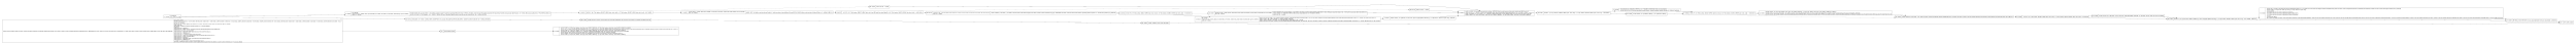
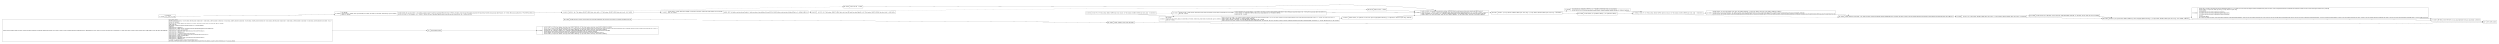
  digraph {
    fontname="Liberation Sans"
    rankdir=LR
    node [fontname="Liberation Sans" shape=record]
    edge [fontname="Liberation Sans"]
    n1 [label="{31\:\ ?|MTH_ENTER_BLOCK\l}"]
    n2 [label="{33\:\ 0x0000|0x0000: CONST  (r0 I:??[int, float, boolean, short, byte, char, OBJECT, ARRAY]) = (0 ??[int, float, boolean, short, byte, char, OBJECT, ARRAY])  (LINE:311)\l0x0001: IGET  (r1 I:java.util.concurrent.locks.ReentrantLock) = (r10 I:kotlinx.coroutines.channels.ArrayBroadcastChannel$Subscriber) kotlinx.coroutines.channels.ArrayBroadcastChannel.Subscriber.subLock java.util.concurrent.locks.ReentrantLock  (LINE:312)\l0x0003: CONST  (r2 I:??[int, float, boolean, short, byte, char, OBJECT, ARRAY]) = (0 ??[int, float, boolean, short, byte, char, OBJECT, ARRAY]) \l0x0004: MOVE  (r3 I:??[OBJECT, ARRAY]) = (r1 I:??[OBJECT, ARRAY] A[D('$this$withLock$iv' java.util.concurrent.locks.ReentrantLock)])  (LINE:389)\l0x0005: CHECK_CAST (r3 I:java.util.concurrent.locks.Lock) = (java.util.concurrent.locks.Lock) (r3 I:??[OBJECT, ARRAY]) \l0x0007: INVOKE  (r3 I:java.util.concurrent.locks.Lock) type: INTERFACE call: java.util.concurrent.locks.Lock.lock():void A[MD:():void (c)]\l0x000a: CONST  (r4 I:??[int, float, boolean, short, byte, char, OBJECT, ARRAY]) = (0 ??[int, float, boolean, short, byte, char, OBJECT, ARRAY]) \l}"]
    n3 [label="{61\:\ 0x000b|SYNTHETIC\lEXC_TOP_SPLITTER\l}"]
    n4 [label="{34\:\ 0x000b|TRY_ENTER\lTryCatch #0 \{all \-\> 0x005a, blocks: (B:34:0x000b, B:37:0x0015, B:40:0x001a, B:42:0x0020, B:43:0x0026), top: B:61:0x000b \}\lCatch: all \-\> 0x005a\l|0x000b: INVOKE  (r5 I:java.lang.Object) = (r10 I:kotlinx.coroutines.channels.ArrayBroadcastChannel$Subscriber) type: DIRECT call: kotlinx.coroutines.channels.ArrayBroadcastChannel.Subscriber.peekUnderLock():java.lang.Object A[Catch: all \-\> 0x005a, MD:():java.lang.Object (m), TRY_ENTER] (LINE:313)\l0x0010: INSTANCE_OF  (r6 I:boolean) = (r5 I:??[OBJECT, ARRAY] A[D('result' java.lang.Object)]) kotlinx.coroutines.channels.Closed A[Catch: all \-\> 0x005a] (LINE:315)\l}"]
-   n5 [label="{58\:\ 0x005a|ExcHandler: all \-\> 0x005a\l|0x005a: MOVE_EXCEPTION  (r4 I:java.lang.Throwable A[CUSTOM_DECLARE]) =  A[DONT_INLINE, ExcHandler: all \-\> 0x005a] (LINE:329)\l}"]
    n6 [label="{35\:\ 0x0012|0x0012: IF  (r6 I:??[int, boolean, OBJECT, ARRAY, byte, short, char]) == (0 ??[int, boolean, OBJECT, ARRAY, byte, short, char])  \-\> B:37:0x0015 \l}"]
    n7 [label="{59\:\ 0x005b|0x005b: INVOKE  (r3 I:java.util.concurrent.locks.Lock) type: INTERFACE call: java.util.concurrent.locks.Lock.unlock():void A[MD:():void (c)]\l}"]
    n8 [label="{36\:\ 0x0014|0x0014: GOTO  \-\> 0x0031 \l}"]
    n9 [label="{37\:\ 0x0015|TryCatch #0 \{all \-\> 0x005a, blocks: (B:34:0x000b, B:37:0x0015, B:40:0x001a, B:42:0x0020, B:43:0x0026), top: B:61:0x000b \}\lCatch: all \-\> 0x005a\l|0x0015: SGET  (r6 I:kotlinx.coroutines.internal.Symbol) =  kotlinx.coroutines.channels.AbstractChannelKt.POLL_FAILED kotlinx.coroutines.internal.Symbol A[Catch: all \-\> 0x005a] (LINE:316)\l}"]
    n10 [label="{45\:\ 0x0031|0x0032: INVOKE  (r3 I:java.util.concurrent.locks.Lock) type: INTERFACE call: java.util.concurrent.locks.Lock.unlock():void A[MD:():void (c)]\l0x0036: MOVE  (r1 I:??[OBJECT, ARRAY] A[D('$this$withLock$iv' java.util.concurrent.locks.ReentrantLock)]) = (r5 I:??[OBJECT, ARRAY])  (LINE:312)\l0x0037: INSTANCE_OF  (r2 I:boolean) = (r1 I:??[OBJECT, ARRAY] A[D('result' java.lang.Object)]) kotlinx.coroutines.channels.Closed  (LINE:332)\l0x0039: CONST  (r3 I:??[int, float, boolean, short, byte, char, OBJECT, ARRAY]) = (0 ??[int, float, boolean, short, byte, char, OBJECT, ARRAY]) \l}"]
    n11 [label="{38\:\ 0x0017|0x0017: IF  (r5 I:??[int, boolean, OBJECT, ARRAY, byte, short, char] A[D('result' java.lang.Object)]) != (r6 I:??[int, boolean, OBJECT, ARRAY, byte, short, char])  \-\> B:40:0x001a \l}"]
    n12 [label="{46\:\ 0x003a|0x003a: IF  (r2 I:??[int, boolean, OBJECT, ARRAY, byte, short, char]) == (0 ??[int, boolean, OBJECT, ARRAY, byte, short, char])  \-\> B:48:0x0040 \l}"]
    n13 [label="{47\:\ 0x003c|0x003c: MOVE  (r2 I:??[OBJECT, ARRAY]) = (r1 I:??[OBJECT, ARRAY] A[D('result' java.lang.Object)]) \l0x003d: CHECK_CAST (r2 I:kotlinx.coroutines.channels.Closed) = (kotlinx.coroutines.channels.Closed) (r2 I:??[OBJECT, ARRAY]) \l}"]
    n14 [label="{48\:\ 0x0040|0x0040: MOVE  (r2 I:??[OBJECT, ARRAY]) = (r3 I:??[OBJECT, ARRAY]) \l}"]
    n15 [label="{49\:\ 0x0041|0x0041: IF  (r2 I:??[int, boolean, OBJECT, ARRAY, byte, short, char]) != (0 ??[int, boolean, OBJECT, ARRAY, byte, short, char])  \-\> B:51:0x0044 \l}"]
    n16 [label="{51\:\ 0x0044|0x0044: CONST  (r4 I:??[int, float, boolean, short, byte, char, OBJECT, ARRAY]) = (0 ??[int, float, boolean, short, byte, char, OBJECT, ARRAY])  (LINE:387)\l0x0045: IGET  (r5 I:java.lang.Throwable) = (r2 I:kotlinx.coroutines.channels.Closed A[D('it' kotlinx.coroutines.channels.Closed)]) kotlinx.coroutines.channels.Closed.closeCause java.lang.Throwable  (LINE:332)\l0x0047: INVOKE  (r10 I:kotlinx.coroutines.channels.ArrayBroadcastChannel$Subscriber), (r5 I:java.lang.Throwable) type: VIRTUAL call: kotlinx.coroutines.channels.ArrayBroadcastChannel.Subscriber.close(java.lang.Throwable):boolean A[MD:(java.lang.Throwable):boolean (m)]\l}"]
    n17 [label="{52\:\ 0x004a|0x004a: INVOKE  (r2 I:boolean) = (r10 I:kotlinx.coroutines.channels.ArrayBroadcastChannel$Subscriber) type: VIRTUAL call: kotlinx.coroutines.channels.ArrayBroadcastChannel.Subscriber.checkOffer():boolean A[MD:():boolean (m)] (LINE:335)\l}"]
    n18 [label="{53\:\ 0x004e|0x004e: IF  (r2 I:??[int, boolean, OBJECT, ARRAY, byte, short, char]) == (0 ??[int, boolean, OBJECT, ARRAY, byte, short, char])  \-\> B:55:0x0051 \l}"]
    n19 [label="{54\:\ 0x0050|0x0050: CONST  (r0 I:??[boolean, int, float, short, byte, char] A[D('updated' boolean)]) = (1 ??[boolean, int, float, short, byte, char])  (LINE:336)\l}"]
    n20 [label="{55\:\ 0x0051|0x0051: IF  (r0 I:??[int, boolean, OBJECT, ARRAY, byte, short, char] A[D('updated' boolean)]) == (0 ??[int, boolean, OBJECT, ARRAY, byte, short, char])  \-\> B:57:0x0059  (LINE:338)\l}"]
    n21 [label="{56\:\ 0x0053|0x0053: IGET  (r2 I:kotlinx.coroutines.channels.ArrayBroadcastChannel\<E\>) = (r10 I:kotlinx.coroutines.channels.ArrayBroadcastChannel$Subscriber) kotlinx.coroutines.channels.ArrayBroadcastChannel.Subscriber.broadcastChannel kotlinx.coroutines.channels.ArrayBroadcastChannel  (LINE:339)\l0x0055: CONST  (r4 I:??[int, float, short, byte, char]) = (3 ??[int, float, short, byte, char]) \l0x0056: INVOKE  \l  (r2 I:kotlinx.coroutines.channels.ArrayBroadcastChannel)\l  (r3 I:kotlinx.coroutines.channels.ArrayBroadcastChannel$Subscriber)\l  (r3 I:kotlinx.coroutines.channels.ArrayBroadcastChannel$Subscriber)\l  (r4 I:int)\l  (r3 I:java.lang.Object)\l type: STATIC call: kotlinx.coroutines.channels.ArrayBroadcastChannel.updateHead$default(kotlinx.coroutines.channels.ArrayBroadcastChannel, kotlinx.coroutines.channels.ArrayBroadcastChannel$Subscriber, kotlinx.coroutines.channels.ArrayBroadcastChannel$Subscriber, int, java.lang.Object):void A[MD:(kotlinx.coroutines.channels.ArrayBroadcastChannel, kotlinx.coroutines.channels.ArrayBroadcastChannel$Subscriber, kotlinx.coroutines.channels.ArrayBroadcastChannel$Subscriber, int, java.lang.Object):void (m)]\l}"]
    n22 [label="{57\:\ 0x0059|RETURN\l|0x0059: RETURN  (r1 I:java.lang.Object A[D('result' java.lang.Object)])  (LINE:340)\l}"]
    n23 [label="{32\:\ ?|MTH_EXIT_BLOCK\l}"]
    n24 [label="{39\:\ 0x0019|0x0019: GOTO  \-\> 0x0031 \l}"]
-   n25 [label="{40\:\ 0x001a|TryCatch #0 \{all \-\> 0x005a, blocks: (B:34:0x000b, B:37:0x0015, B:40:0x001a, B:42:0x0020, B:43:0x0026), top: B:61:0x000b \}\lCatch: all \-\> 0x005a\l|0x001a: INVOKE  (r6 I:boolean) = (r11 I:kotlinx.coroutines.selects.SelectInstance A[D('select' kotlinx.coroutines.selects.SelectInstance)]) type: INTERFACE call: kotlinx.coroutines.selects.SelectInstance.trySelect():boolean A[Catch: all \-\> 0x005a, MD:():boolean (m)] (LINE:319)\l}"]
    n26 [label="{41\:\ 0x001e|0x001e: IF  (r6 I:??[int, boolean, OBJECT, ARRAY, byte, short, char]) != (0 ??[int, boolean, OBJECT, ARRAY, byte, short, char])  \-\> B:43:0x0026 \l}"]
    n27 [label="{42\:\ 0x0020|TryCatch #0 \{all \-\> 0x005a, blocks: (B:34:0x000b, B:37:0x0015, B:40:0x001a, B:42:0x0020, B:43:0x0026), top: B:61:0x000b \}\lCatch: all \-\> 0x005a\l|0x0020: INVOKE  (r6 I:java.lang.Object) =  type: STATIC call: kotlinx.coroutines.selects.SelectKt.getALREADY_SELECTED():java.lang.Object A[Catch: all \-\> 0x005a, MD:():java.lang.Object (m)] (LINE:320)\l0x0024: MOVE  (r5 I:??[OBJECT, ARRAY] A[D('result' java.lang.Object)]) = (r6 I:??[OBJECT, ARRAY]) \l0x0025: GOTO  \-\> 0x0031 \l}"]
    n28 [label="{43\:\ 0x0026|TRY_LEAVE\lTryCatch #0 \{all \-\> 0x005a, blocks: (B:34:0x000b, B:37:0x0015, B:40:0x001a, B:42:0x0020, B:43:0x0026), top: B:61:0x000b \}\lCatch: all \-\> 0x005a\l|0x0026: INVOKE  (r6 I:long) = (r10 I:kotlinx.coroutines.channels.ArrayBroadcastChannel$Subscriber) type: VIRTUAL call: kotlinx.coroutines.channels.ArrayBroadcastChannel.Subscriber.getSubHead():long A[Catch: all \-\> 0x005a, MD:():long (m)] (LINE:323)\l0x002a: CONST  (r8 I:??[long, double]) = (1 ??[long, double])  (LINE:324)\l0x002c: ARITH  (r8 I:long) = (r8 I:long) + (r6 I:long A[D('subHead' long)]) A[Catch: all \-\> 0x005a]\l0x002d: INVOKE  (r10 I:kotlinx.coroutines.channels.ArrayBroadcastChannel$Subscriber), (r8 I:long) type: VIRTUAL call: kotlinx.coroutines.channels.ArrayBroadcastChannel.Subscriber.setSubHead(long):void A[Catch: all \-\> 0x005a, MD:(long):void (m), TRY_LEAVE]\l}"]
    n29 [label="{44\:\ 0x0030|0x0030: CONST  (r0 I:??[boolean, int, float, short, byte, char] A[D('updated' boolean)]) = (1 ??[boolean, int, float, short, byte, char])  (LINE:325)\l}"]
    n30 [label="{60\:\ 0x005e|0x005e: THROW  (r4 I:java.lang.Throwable) \l}"]
    n31 [label="{protected java.lang.Object kotlinx.coroutines.channels.ArrayBroadcastChannel.Subscriber.pollSelectInternal((r10 'this' I:kotlinx.coroutines.channels.ArrayBroadcastChannel$Subscriber\<E\> A[IMMUTABLE_TYPE, THIS]), (r11 I:kotlinx.coroutines.selects.SelectInstance\<?\> A[D('select' kotlinx.coroutines.selects.SelectInstance), IMMUTABLE_TYPE, METHOD_ARGUMENT]))  | USE_LINES_HINTS\lCROSS_EDGE: B:55:0x0051 \-\> B:57:0x0059, CROSS_EDGE: B:53:0x004e \-\> B:55:0x0051, CROSS_EDGE: B:49:0x0041 \-\> B:52:0x004a, CROSS_EDGE: B:48:0x0040 \-\> B:49:0x0041, CROSS_EDGE: B:39:0x0019 \-\> B:45:0x0031, CROSS_EDGE: B:42:0x0020 \-\> B:45:0x0031, CROSS_EDGE: B:44:0x0030 \-\> B:45:0x0031, CROSS_EDGE: B:60:0x005e \-\> B:32:?\lINLINE_NOT_NEEDED\lTryCatch #0 \{all \-\> 0x005a, blocks: (B:34:0x000b, B:37:0x0015, B:40:0x001a, B:42:0x0020, B:43:0x0026), top: B:61:0x000b \}\lTYPE_VARS: [E]\lSIGNATURE: (Lkotlinx\/coroutines\/selects\/SelectInstance\<*\>;)Ljava\/lang\/Object;\lDebug Info:\l  0x002a\-0x0031: r6 'subHead' J\l  0x000b\-0x0032: r4 '$i$a$\-withLock\-ArrayBroadcastChannel$Subscriber$pollSelectInternal$result$1' I\l  0x000f\-0x0032: r5 'result' Ljava\/lang\/Object;\l  0x0003\-0x0036: r1 '$this$withLock$iv' Ljava\/util\/concurrent\/locks\/ReentrantLock;\l  0x0004\-0x0036: r2 '$i$f$withLock' I\l  0x0044\-0x004a: r2 'it' Lkotlinx\/coroutines\/channels\/Closed;\l  0x0045\-0x004a: r4 '$i$a$\-also\-ArrayBroadcastChannel$Subscriber$pollSelectInternal$1' I\l  0x0037\-0x005a: r1 'result' Ljava\/lang\/Object;\l  0x0001\-0x005e: r0 'updated' Z\l  0x005a\-0x005e: r1 '$this$withLock$iv' Ljava\/util\/concurrent\/locks\/ReentrantLock;\l  0x005a\-0x005e: r2 '$i$f$withLock' I\l  \-1 \-0x005e: r11 'select' Lkotlinx\/coroutines\/selects\/SelectInstance;\lMETHOD_OVERRIDE: [kotlinx.coroutines.channels.AbstractChannel.pollSelectInternal(kotlinx.coroutines.selects.SelectInstance\<?\>):java.lang.Object]\l}"]
    n1 -> n2
    n3 -> n4
-   n3 -> n5
    n4 -> n6
-   n5 -> n7
    n6 -> n8 [style=dashed]
    n6 -> n9
    n7 -> n30
    n8 -> n10
    n9 -> n11
    n10 -> n12
    n11 -> n24 [style=dashed]
-   n11 -> n25
    n12 -> n13 [style=dashed]
    n12 -> n14
    n13 -> n15
    n14 -> n15
    n15 -> n16
    n15 -> n17 [style=dashed]
    n16 -> n17
    n17 -> n18
    n18 -> n19 [style=dashed]
    n18 -> n20
    n19 -> n20
    n20 -> n21 [style=dashed]
    n20 -> n22
    n21 -> n22
    n22 -> n23
    n24 -> n10
-   n25 -> n26
    n26 -> n27 [style=dashed]
    n26 -> n28
    n27 -> n10
    n28 -> n29
    n29 -> n10
    n30 -> n23
    n31 -> n1
  }
